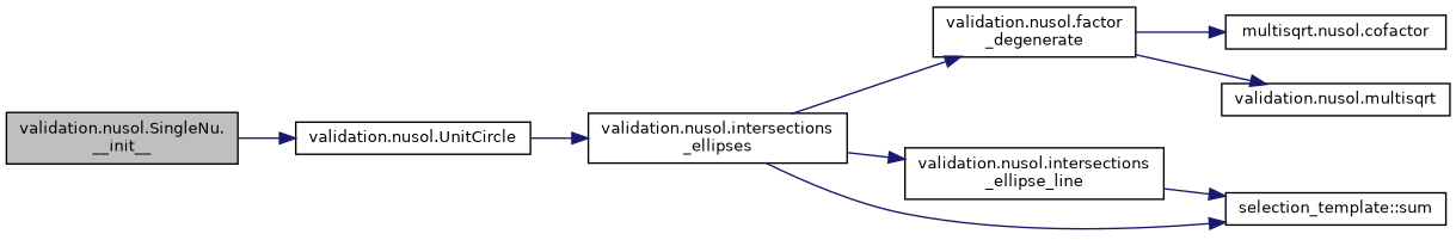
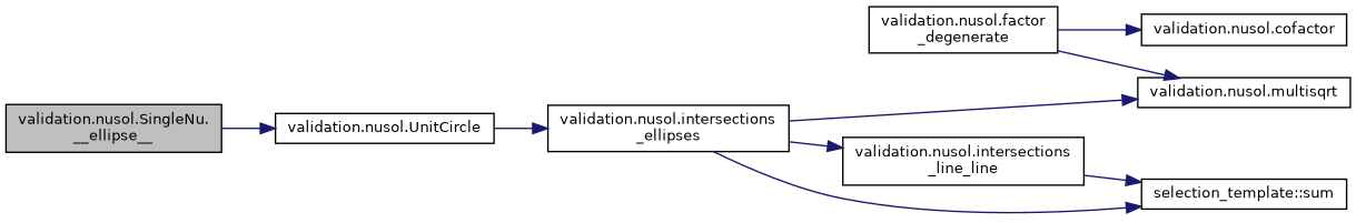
  digraph {
    rankdir=LR
    node [color=black fillcolor=white fontname=Helvetica fontsize=10 shape=record style=filled]
    edge [color=midnightblue fontname=Helvetica fontsize=10 labelfontname=Helvetica labelfontsize=10 style=solid]
-   n1 [fillcolor=grey75 fontcolor=black height=0.2 label="validation.nusol.SingleNu.\l__init__" width=0.4]
+   n1 [fillcolor=grey75 fontcolor=black height=0.2 label="validation.nusol.SingleNu.\l__ellipse__" width=0.4]
    n2 [height=0.2 label="validation.nusol.UnitCircle" width=0.4]
    n3 [height=0.2 label="validation.nusol.intersections\l_ellipses" width=0.4]
    n4 [height=0.2 label="validation.nusol.factor\l_degenerate" width=0.4]
-   n5 [height=0.2 label="validation.nusol.intersections\l_ellipse_line" width=0.4]
+   n5 [height=0.2 label="validation.nusol.intersections\l_line_line" width=0.4]
    n6 [height=0.2 label="selection_template::sum" width=0.4]
-   n7 [height=0.2 label="multisqrt.nusol.cofactor" width=0.4]
+   n7 [height=0.2 label="validation.nusol.cofactor" width=0.4]
    n8 [height=0.2 label="validation.nusol.multisqrt" width=0.4]
    n1 -> n2
    n2 -> n3
-   n3 -> n4
+   n3 -> n8
    n3 -> n5
    n3 -> n6
    n4 -> n7
    n4 -> n8
    n5 -> n6
  }
